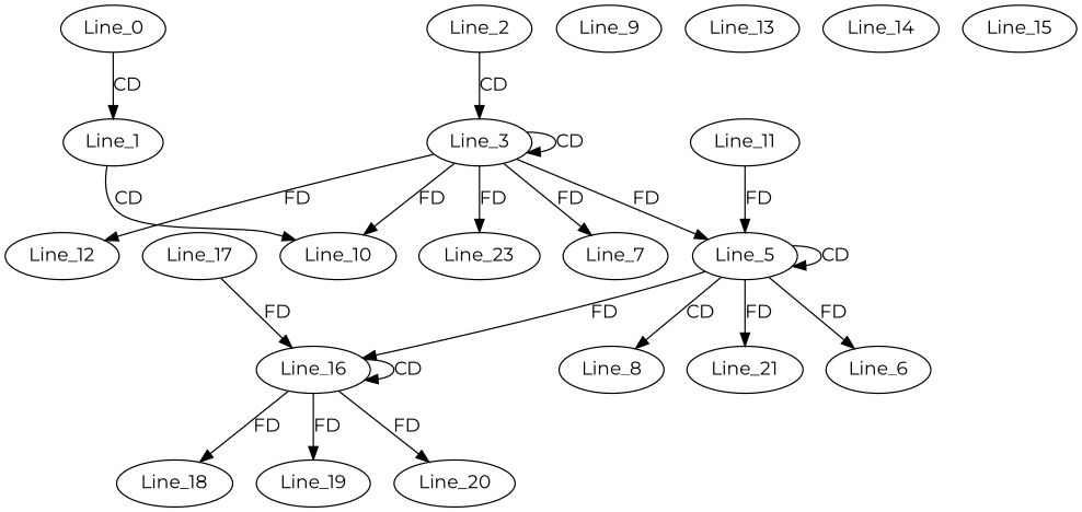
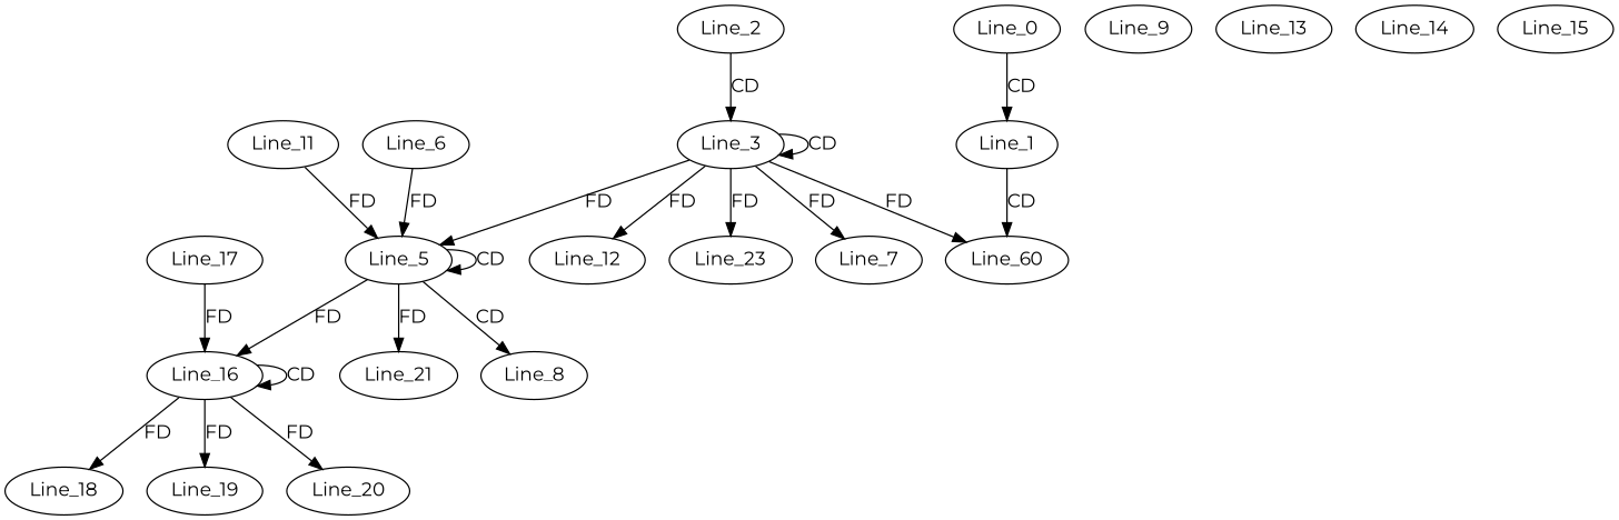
  digraph {
    fontname=Montserrat
    node [fontname=Montserrat]
    edge [fontname=Montserrat]
    Line_0
    Line_1
-   Line_10
+   Line_10 [label=Line_60]
    Line_2
    Line_3
    Line_5
    Line_7
    Line_12
    Line_23
    Line_6
    Line_8
    Line_16
    Line_21
    Line_11
    Line_18
    Line_19
    Line_20
    Line_9
    Line_13
    Line_14
    Line_15
    Line_17
    Line_0 -> Line_1 [label=CD]
    Line_1 -> Line_10 [label=CD]
    Line_2 -> Line_3 [label=CD]
    Line_3 -> Line_10 [label=FD]
    Line_3 -> Line_3 [label=CD]
    Line_3 -> Line_5 [label=FD]
    Line_3 -> Line_7 [label=FD]
    Line_3 -> Line_12 [label=FD]
    Line_3 -> Line_23 [label=FD]
    Line_5 -> Line_5 [label=CD]
-   Line_5 -> Line_6 [label=FD]
+   Line_6 -> Line_5 [label=FD]
    Line_5 -> Line_8 [label=CD]
    Line_5 -> Line_16 [label=FD]
    Line_5 -> Line_21 [label=FD]
    Line_16 -> Line_16 [label=CD]
    Line_16 -> Line_18 [label=FD]
    Line_16 -> Line_19 [label=FD]
    Line_16 -> Line_20 [label=FD]
    Line_11 -> Line_5 [label=FD]
    Line_17 -> Line_16 [label=FD]
  }
